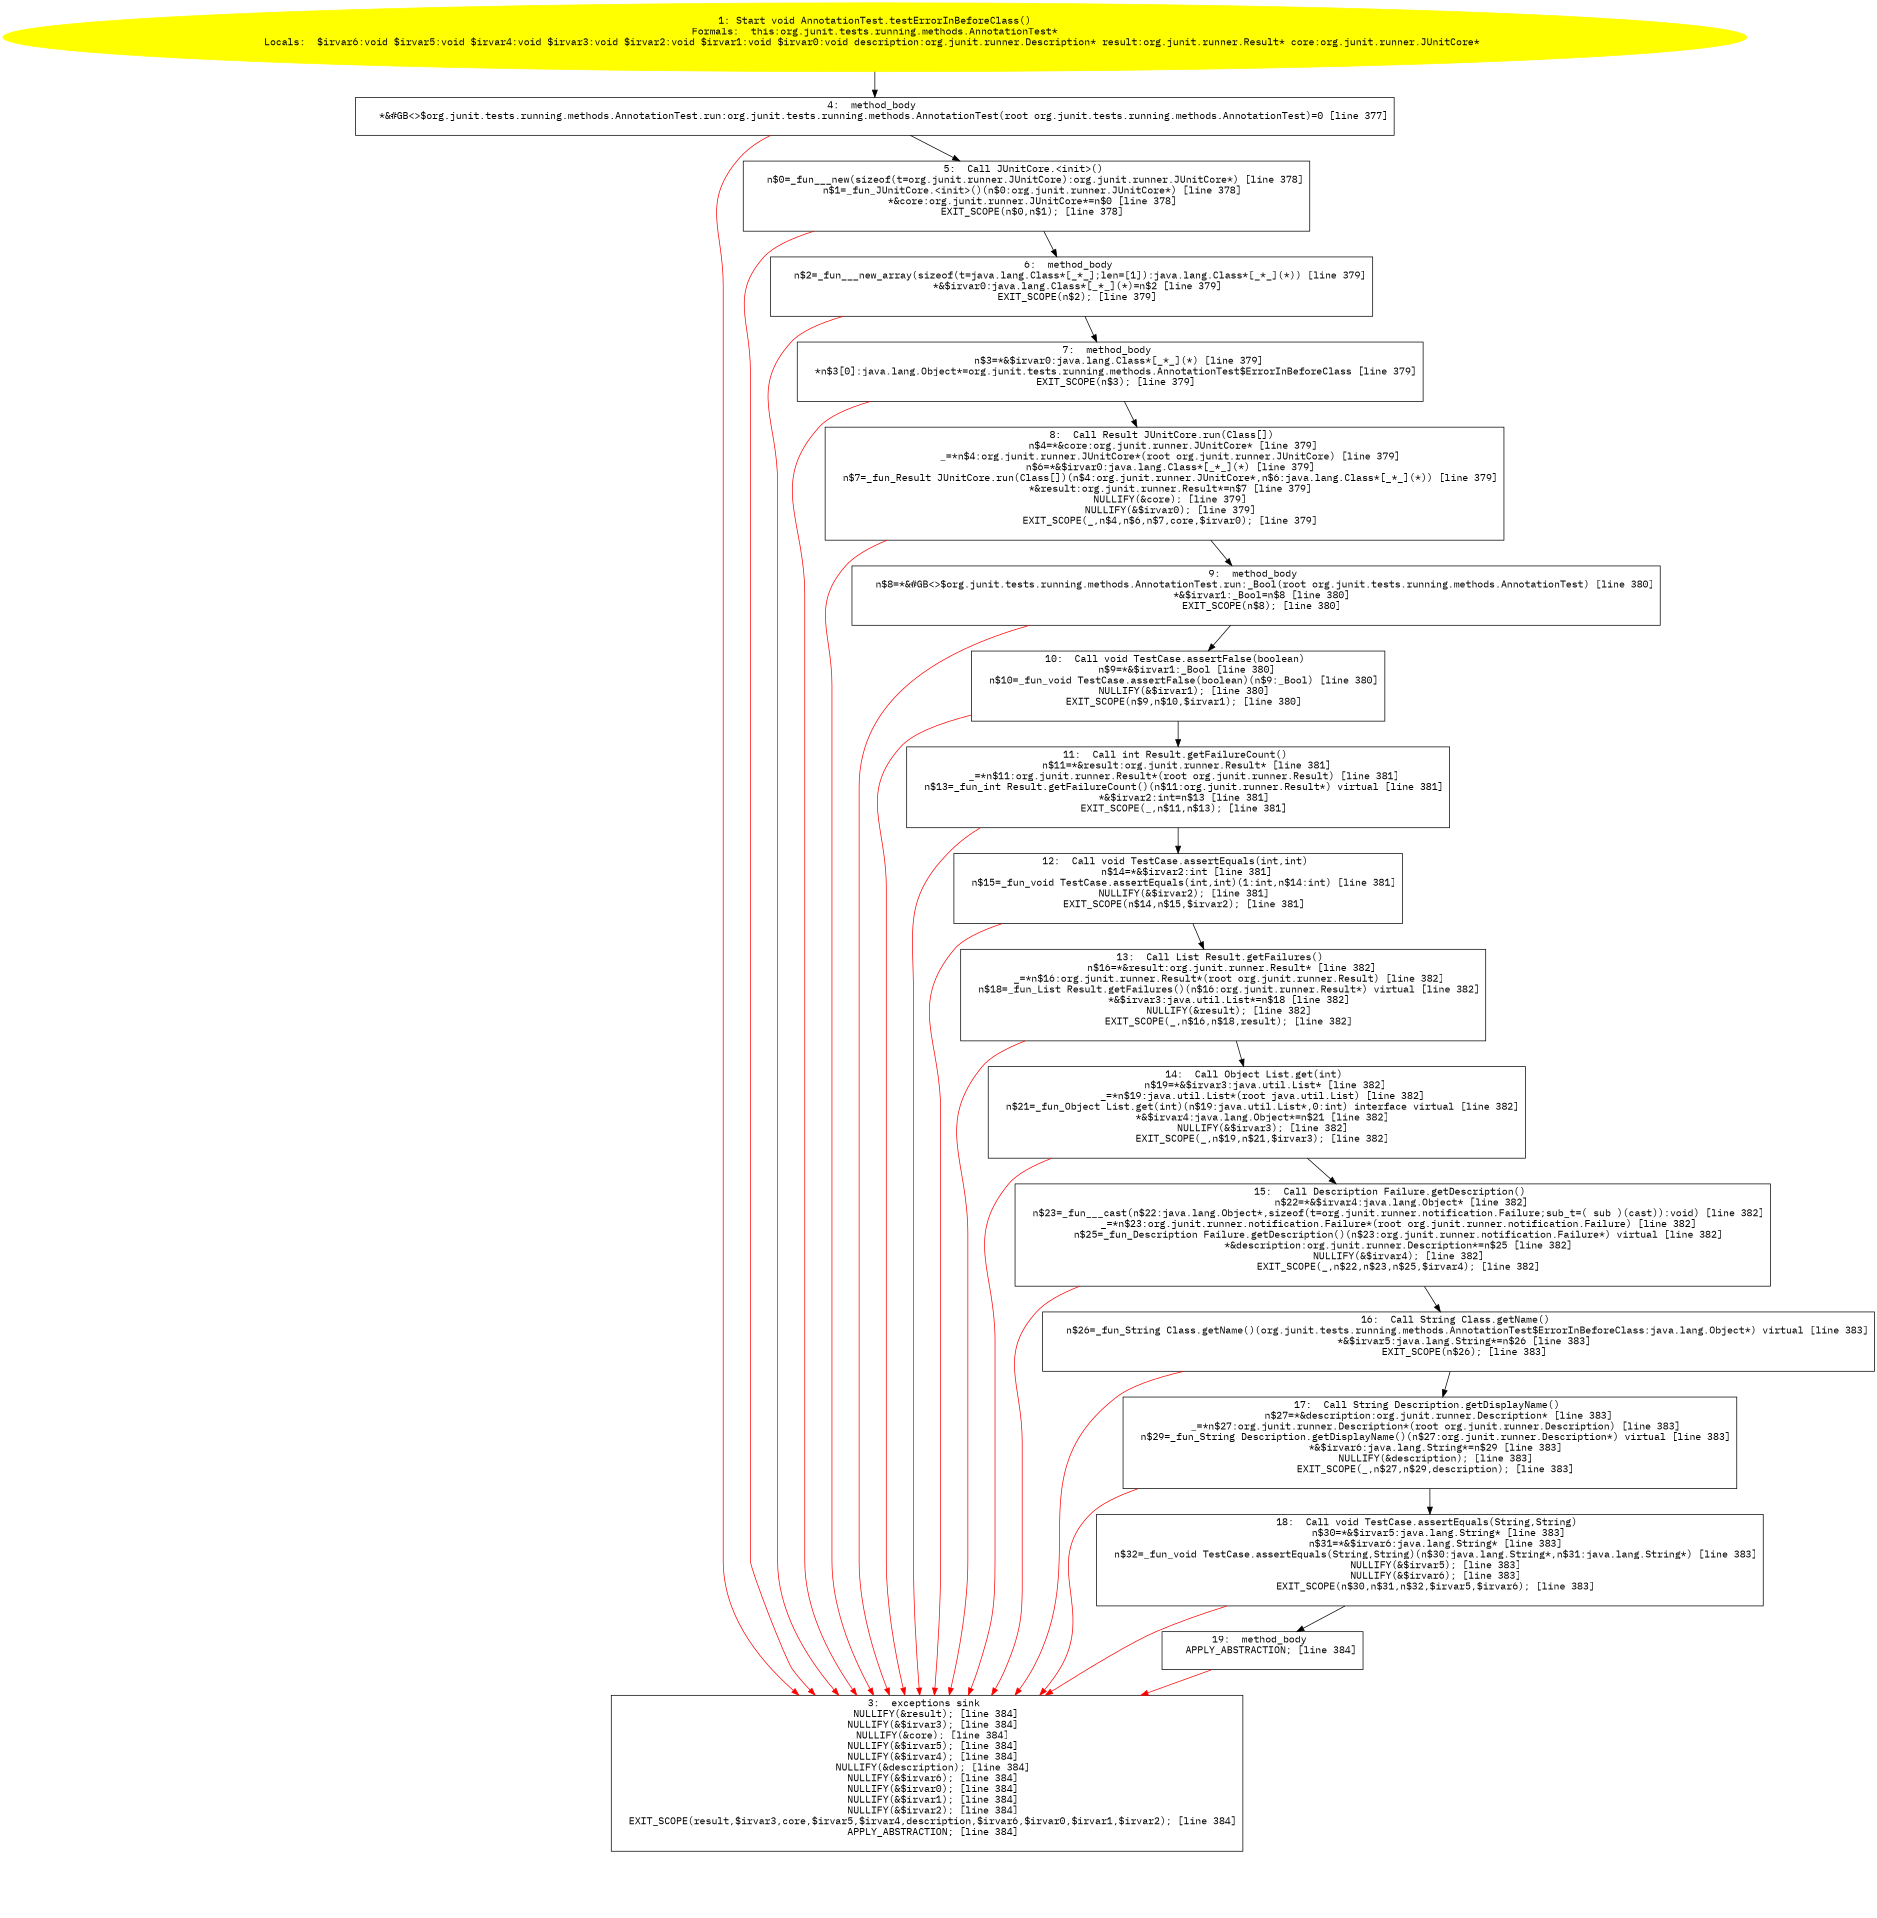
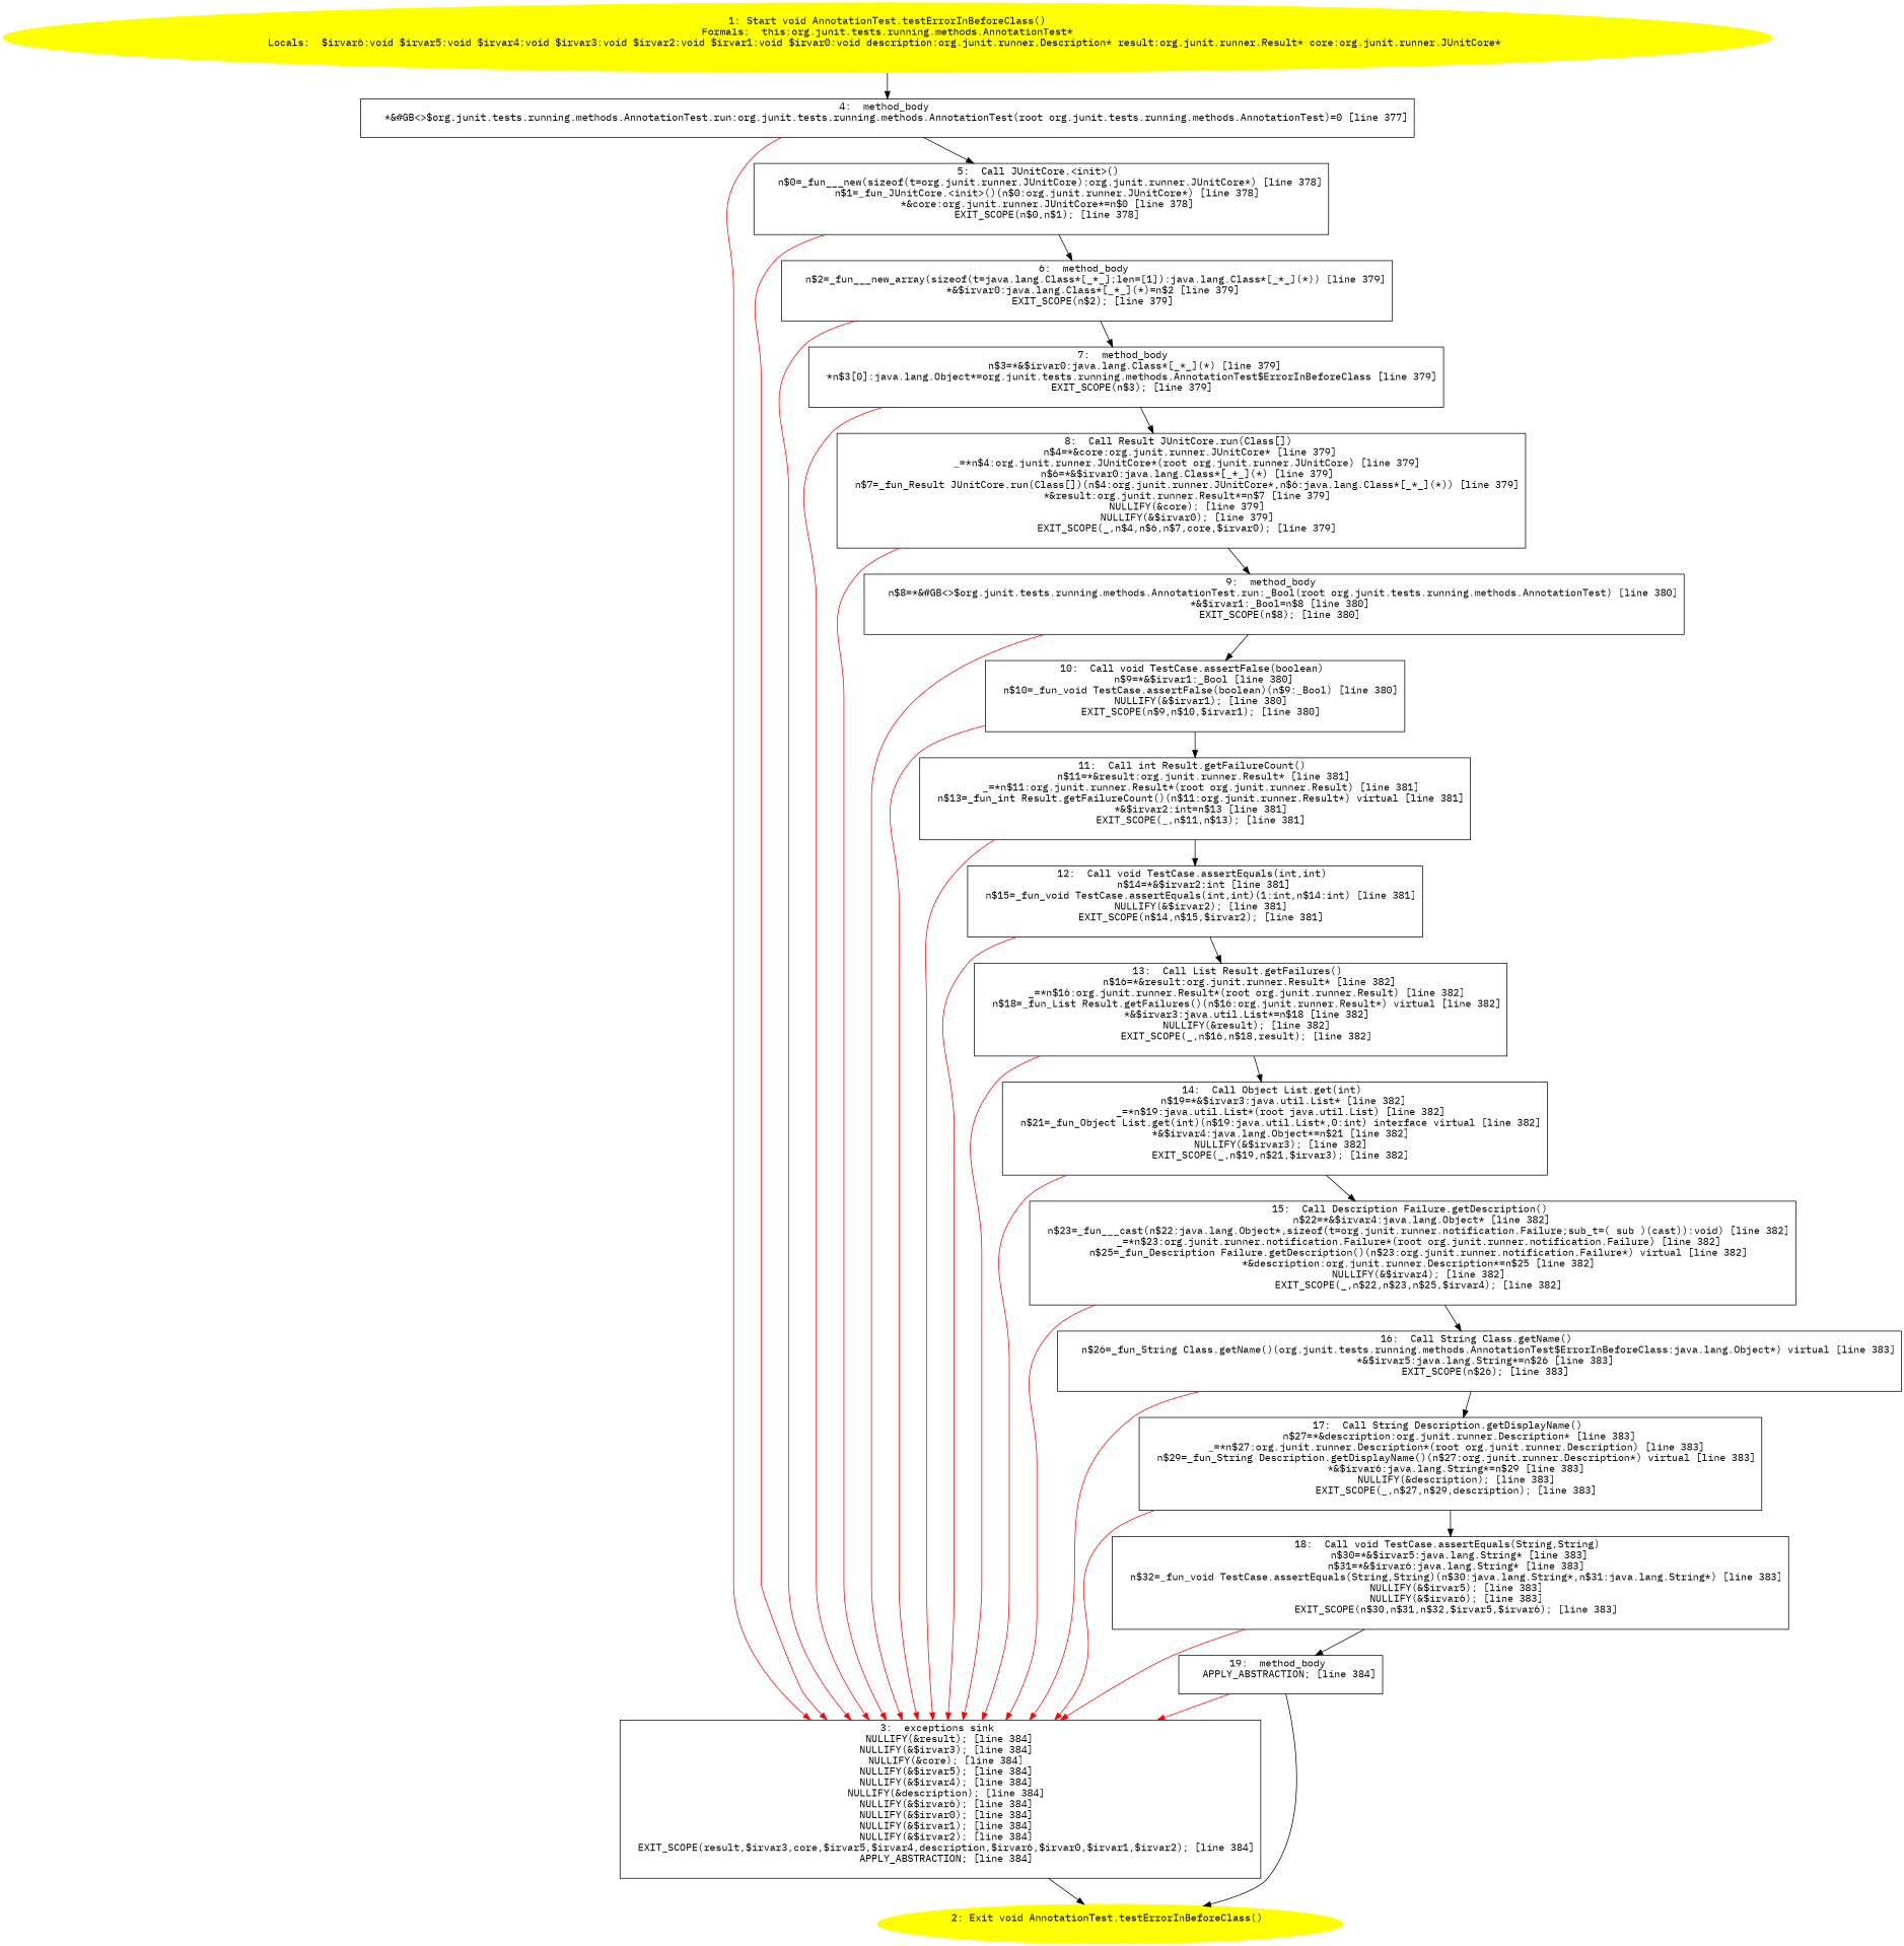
  digraph {
    fontname="IBM Plex Mono"
    node [fontname="IBM Plex Mono" shape=box]
    edge [fontname="IBM Plex Mono"]
    n1 [color=yellow label="1: Start void AnnotationTest.testErrorInBeforeClass()\nFormals:  this:org.junit.tests.running.methods.AnnotationTest*\nLocals:  $irvar6:void $irvar5:void $irvar4:void $irvar3:void $irvar2:void $irvar1:void $irvar0:void description:org.junit.runner.Description* result:org.junit.runner.Result* core:org.junit.runner.JUnitCore* \n  " style=filled shape=""]
    n2 [label="4:  method_body \n   *&#GB<>$org.junit.tests.running.methods.AnnotationTest.run:org.junit.tests.running.methods.AnnotationTest(root org.junit.tests.running.methods.AnnotationTest)=0 [line 377]\n "]
    n3 [label="3:  exceptions sink \n   NULLIFY(&result); [line 384]\n  NULLIFY(&$irvar3); [line 384]\n  NULLIFY(&core); [line 384]\n  NULLIFY(&$irvar5); [line 384]\n  NULLIFY(&$irvar4); [line 384]\n  NULLIFY(&description); [line 384]\n  NULLIFY(&$irvar6); [line 384]\n  NULLIFY(&$irvar0); [line 384]\n  NULLIFY(&$irvar1); [line 384]\n  NULLIFY(&$irvar2); [line 384]\n  EXIT_SCOPE(result,$irvar3,core,$irvar5,$irvar4,description,$irvar6,$irvar0,$irvar1,$irvar2); [line 384]\n  APPLY_ABSTRACTION; [line 384]\n "]
    n4 [label="5:  Call JUnitCore.<init>() \n   n$0=_fun___new(sizeof(t=org.junit.runner.JUnitCore):org.junit.runner.JUnitCore*) [line 378]\n  n$1=_fun_JUnitCore.<init>()(n$0:org.junit.runner.JUnitCore*) [line 378]\n  *&core:org.junit.runner.JUnitCore*=n$0 [line 378]\n  EXIT_SCOPE(n$0,n$1); [line 378]\n "]
+   n5 [color=yellow label="2: Exit void AnnotationTest.testErrorInBeforeClass() \n  " style=filled shape=""]
    n6 [label="6:  method_body \n   n$2=_fun___new_array(sizeof(t=java.lang.Class*[_*_];len=[1]):java.lang.Class*[_*_](*)) [line 379]\n  *&$irvar0:java.lang.Class*[_*_](*)=n$2 [line 379]\n  EXIT_SCOPE(n$2); [line 379]\n "]
    n7 [label="7:  method_body \n   n$3=*&$irvar0:java.lang.Class*[_*_](*) [line 379]\n  *n$3[0]:java.lang.Object*=org.junit.tests.running.methods.AnnotationTest$ErrorInBeforeClass [line 379]\n  EXIT_SCOPE(n$3); [line 379]\n "]
    n8 [label="8:  Call Result JUnitCore.run(Class[]) \n   n$4=*&core:org.junit.runner.JUnitCore* [line 379]\n  _=*n$4:org.junit.runner.JUnitCore*(root org.junit.runner.JUnitCore) [line 379]\n  n$6=*&$irvar0:java.lang.Class*[_*_](*) [line 379]\n  n$7=_fun_Result JUnitCore.run(Class[])(n$4:org.junit.runner.JUnitCore*,n$6:java.lang.Class*[_*_](*)) [line 379]\n  *&result:org.junit.runner.Result*=n$7 [line 379]\n  NULLIFY(&core); [line 379]\n  NULLIFY(&$irvar0); [line 379]\n  EXIT_SCOPE(_,n$4,n$6,n$7,core,$irvar0); [line 379]\n "]
    n9 [label="9:  method_body \n   n$8=*&#GB<>$org.junit.tests.running.methods.AnnotationTest.run:_Bool(root org.junit.tests.running.methods.AnnotationTest) [line 380]\n  *&$irvar1:_Bool=n$8 [line 380]\n  EXIT_SCOPE(n$8); [line 380]\n "]
    n10 [label="10:  Call void TestCase.assertFalse(boolean) \n   n$9=*&$irvar1:_Bool [line 380]\n  n$10=_fun_void TestCase.assertFalse(boolean)(n$9:_Bool) [line 380]\n  NULLIFY(&$irvar1); [line 380]\n  EXIT_SCOPE(n$9,n$10,$irvar1); [line 380]\n "]
    n11 [label="11:  Call int Result.getFailureCount() \n   n$11=*&result:org.junit.runner.Result* [line 381]\n  _=*n$11:org.junit.runner.Result*(root org.junit.runner.Result) [line 381]\n  n$13=_fun_int Result.getFailureCount()(n$11:org.junit.runner.Result*) virtual [line 381]\n  *&$irvar2:int=n$13 [line 381]\n  EXIT_SCOPE(_,n$11,n$13); [line 381]\n "]
    n12 [label="12:  Call void TestCase.assertEquals(int,int) \n   n$14=*&$irvar2:int [line 381]\n  n$15=_fun_void TestCase.assertEquals(int,int)(1:int,n$14:int) [line 381]\n  NULLIFY(&$irvar2); [line 381]\n  EXIT_SCOPE(n$14,n$15,$irvar2); [line 381]\n "]
    n13 [label="13:  Call List Result.getFailures() \n   n$16=*&result:org.junit.runner.Result* [line 382]\n  _=*n$16:org.junit.runner.Result*(root org.junit.runner.Result) [line 382]\n  n$18=_fun_List Result.getFailures()(n$16:org.junit.runner.Result*) virtual [line 382]\n  *&$irvar3:java.util.List*=n$18 [line 382]\n  NULLIFY(&result); [line 382]\n  EXIT_SCOPE(_,n$16,n$18,result); [line 382]\n "]
    n14 [label="14:  Call Object List.get(int) \n   n$19=*&$irvar3:java.util.List* [line 382]\n  _=*n$19:java.util.List*(root java.util.List) [line 382]\n  n$21=_fun_Object List.get(int)(n$19:java.util.List*,0:int) interface virtual [line 382]\n  *&$irvar4:java.lang.Object*=n$21 [line 382]\n  NULLIFY(&$irvar3); [line 382]\n  EXIT_SCOPE(_,n$19,n$21,$irvar3); [line 382]\n "]
    n15 [label="15:  Call Description Failure.getDescription() \n   n$22=*&$irvar4:java.lang.Object* [line 382]\n  n$23=_fun___cast(n$22:java.lang.Object*,sizeof(t=org.junit.runner.notification.Failure;sub_t=( sub )(cast)):void) [line 382]\n  _=*n$23:org.junit.runner.notification.Failure*(root org.junit.runner.notification.Failure) [line 382]\n  n$25=_fun_Description Failure.getDescription()(n$23:org.junit.runner.notification.Failure*) virtual [line 382]\n  *&description:org.junit.runner.Description*=n$25 [line 382]\n  NULLIFY(&$irvar4); [line 382]\n  EXIT_SCOPE(_,n$22,n$23,n$25,$irvar4); [line 382]\n "]
    n16 [label="16:  Call String Class.getName() \n   n$26=_fun_String Class.getName()(org.junit.tests.running.methods.AnnotationTest$ErrorInBeforeClass:java.lang.Object*) virtual [line 383]\n  *&$irvar5:java.lang.String*=n$26 [line 383]\n  EXIT_SCOPE(n$26); [line 383]\n "]
    n17 [label="17:  Call String Description.getDisplayName() \n   n$27=*&description:org.junit.runner.Description* [line 383]\n  _=*n$27:org.junit.runner.Description*(root org.junit.runner.Description) [line 383]\n  n$29=_fun_String Description.getDisplayName()(n$27:org.junit.runner.Description*) virtual [line 383]\n  *&$irvar6:java.lang.String*=n$29 [line 383]\n  NULLIFY(&description); [line 383]\n  EXIT_SCOPE(_,n$27,n$29,description); [line 383]\n "]
    n18 [label="18:  Call void TestCase.assertEquals(String,String) \n   n$30=*&$irvar5:java.lang.String* [line 383]\n  n$31=*&$irvar6:java.lang.String* [line 383]\n  n$32=_fun_void TestCase.assertEquals(String,String)(n$30:java.lang.String*,n$31:java.lang.String*) [line 383]\n  NULLIFY(&$irvar5); [line 383]\n  NULLIFY(&$irvar6); [line 383]\n  EXIT_SCOPE(n$30,n$31,n$32,$irvar5,$irvar6); [line 383]\n "]
    n19 [label="19:  method_body \n   APPLY_ABSTRACTION; [line 384]\n "]
    n1 -> n2
    n2 -> n3 [color=red]
    n2 -> n4
+   n3 -> n5
    n4 -> n3 [color=red]
    n4 -> n6
    n6 -> n3 [color=red]
    n6 -> n7
    n7 -> n3 [color=red]
    n7 -> n8
    n8 -> n3 [color=red]
    n8 -> n9
    n9 -> n3 [color=red]
    n9 -> n10
    n10 -> n3 [color=red]
    n10 -> n11
    n11 -> n3 [color=red]
    n11 -> n12
    n12 -> n3 [color=red]
    n12 -> n13
    n13 -> n3 [color=red]
    n13 -> n14
    n14 -> n3 [color=red]
    n14 -> n15
    n15 -> n3 [color=red]
    n15 -> n16
    n16 -> n3 [color=red]
    n16 -> n17
    n17 -> n3 [color=red]
    n17 -> n18
    n18 -> n3 [color=red]
    n18 -> n19
    n19 -> n3 [color=red]
+   n19 -> n5
  }
